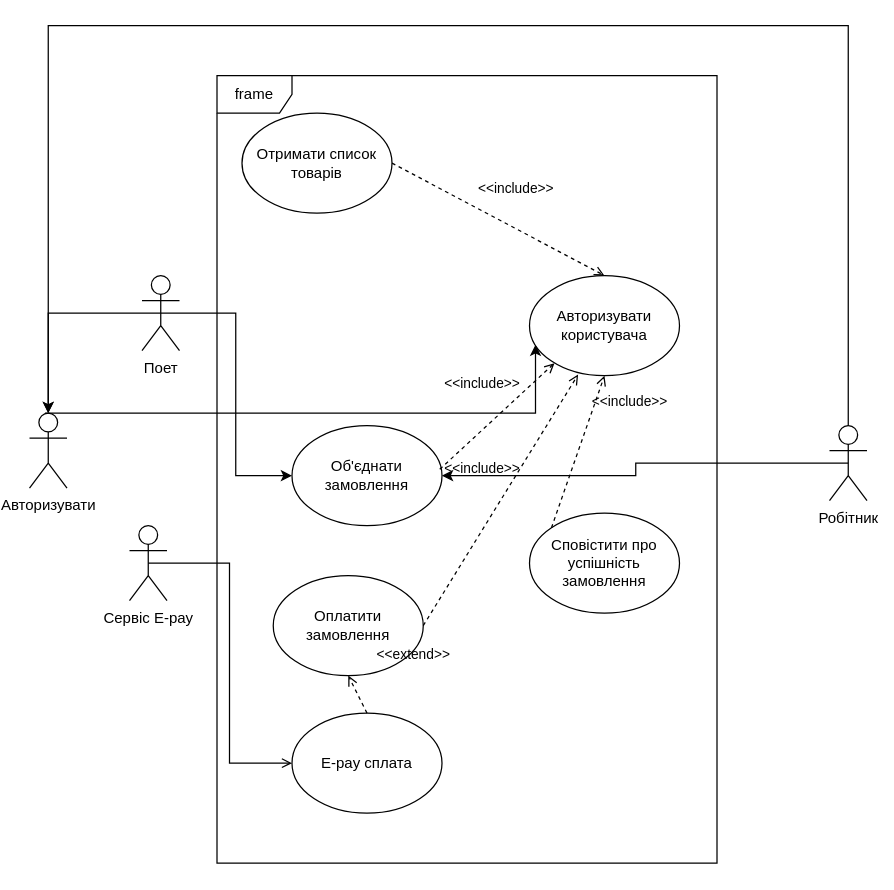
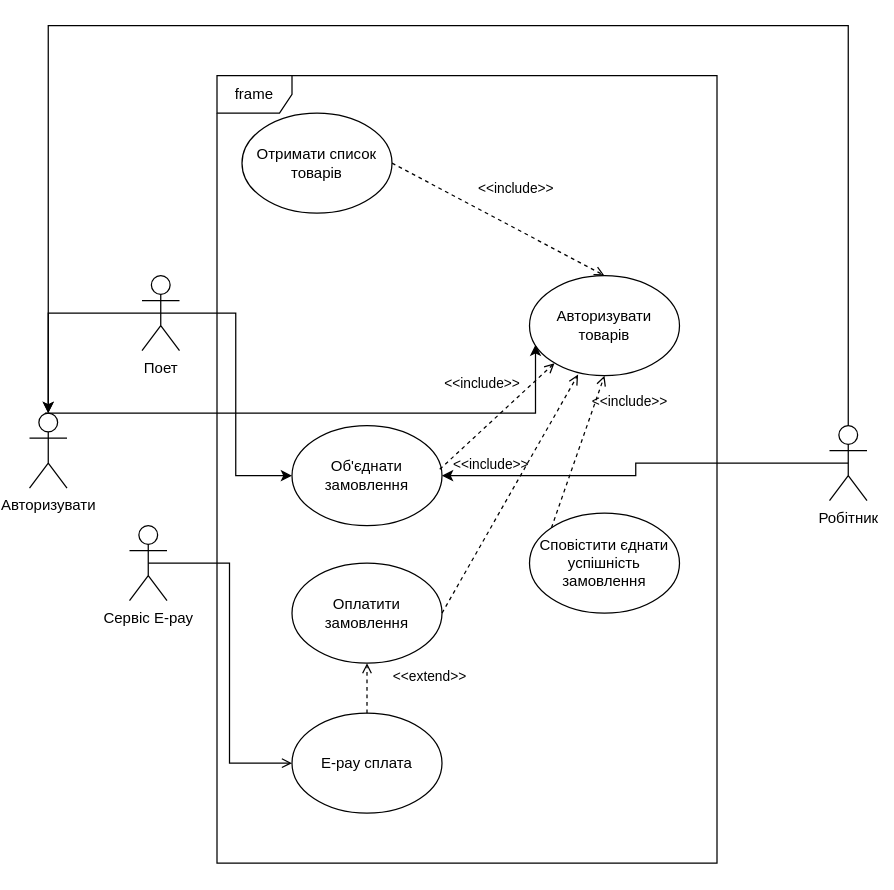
  <mxCell id="0" />
  <mxCell id="1" parent="0" />
  <mxCell id="2" value="Авторизувати" style="shape=umlActor;verticalLabelPosition=bottom;verticalAlign=top;html=1;outlineConnect=0;" vertex="1" parent="1"><mxGeometry x="20" y="330" width="30" height="60" as="geometry" /></mxCell>
  <mxCell id="3" style="edgeStyle=orthogonalEdgeStyle;rounded=0;orthogonalLoop=1;jettySize=auto;html=1;exitX=0.5;exitY=0.5;exitDx=0;exitDy=0;exitPerimeter=0;" edge="1" parent="1" source="5" target="2"><mxGeometry relative="1" as="geometry" /></mxCell>
  <mxCell id="4" style="edgeStyle=orthogonalEdgeStyle;rounded=0;orthogonalLoop=1;jettySize=auto;html=1;exitX=0.5;exitY=0.5;exitDx=0;exitDy=0;exitPerimeter=0;entryX=0;entryY=0.5;entryDx=0;entryDy=0;" edge="1" parent="1" source="5" target="14"><mxGeometry relative="1" as="geometry" /></mxCell>
  <mxCell id="5" value="Поет" style="shape=umlActor;verticalLabelPosition=bottom;verticalAlign=top;html=1;outlineConnect=0;" vertex="1" parent="1"><mxGeometry x="110" y="220" width="30" height="60" as="geometry" /></mxCell>
  <mxCell id="6" style="edgeStyle=orthogonalEdgeStyle;rounded=0;orthogonalLoop=1;jettySize=auto;html=1;exitX=0.5;exitY=0.5;exitDx=0;exitDy=0;exitPerimeter=0;" edge="1" parent="1" source="7" target="14"><mxGeometry relative="1" as="geometry" /></mxCell>
  <mxCell id="7" value="Робітник" style="shape=umlActor;verticalLabelPosition=bottom;verticalAlign=top;html=1;outlineConnect=0;" vertex="1" parent="1"><mxGeometry x="660" y="340" width="30" height="60" as="geometry" /></mxCell>
  <mxCell id="8" style="edgeStyle=orthogonalEdgeStyle;rounded=0;orthogonalLoop=1;jettySize=auto;html=1;exitX=0.5;exitY=0.5;exitDx=0;exitDy=0;exitPerimeter=0;entryX=0;entryY=0.5;entryDx=0;entryDy=0;endArrow=open;" edge="1" parent="1" source="9" target="16"><mxGeometry relative="1" as="geometry" /></mxCell>
  <mxCell id="9" value="Сервіс E-pay" style="shape=umlActor;verticalLabelPosition=bottom;verticalAlign=top;html=1;outlineConnect=0;" vertex="1" parent="1"><mxGeometry x="100" y="420" width="30" height="60" as="geometry" /></mxCell>
  <mxCell id="10" value="frame" style="shape=umlFrame;whiteSpace=wrap;html=1;pointerEvents=0;" vertex="1" parent="1"><mxGeometry x="170" y="60" width="400" height="630" as="geometry" /></mxCell>
  <mxCell id="11" value="Отримати список товарів" style="ellipse;whiteSpace=wrap;html=1;" vertex="1" parent="1"><mxGeometry x="190" y="90" width="120" height="80" as="geometry" /></mxCell>
- <mxCell id="12" value="Авторизувати користувача" style="ellipse;whiteSpace=wrap;html=1;" vertex="1" parent="1"><mxGeometry x="420" y="220" width="120" height="80" as="geometry" /></mxCell>
- <mxCell id="13" value="Сповістити про успішність замовлення" style="ellipse;whiteSpace=wrap;html=1;" vertex="1" parent="1"><mxGeometry x="420" y="410" width="120" height="80" as="geometry" /></mxCell>
+ <mxCell id="12" value="Авторизувати товарів" style="ellipse;whiteSpace=wrap;html=1;" vertex="1" parent="1"><mxGeometry x="420" y="220" width="120" height="80" as="geometry" /></mxCell>
+ <mxCell id="13" value="Сповістити єднати успішність замовлення" style="ellipse;whiteSpace=wrap;html=1;" vertex="1" parent="1"><mxGeometry x="420" y="410" width="120" height="80" as="geometry" /></mxCell>
  <mxCell id="14" value="Об'єднати замовлення" style="ellipse;whiteSpace=wrap;html=1;" vertex="1" parent="1"><mxGeometry x="230" y="340" width="120" height="80" as="geometry" /></mxCell>
- <mxCell id="15" value="Оплатити замовлення" style="ellipse;whiteSpace=wrap;html=1;" vertex="1" parent="1"><mxGeometry x="215" y="460" width="120" height="80" as="geometry" /></mxCell>
+ <mxCell id="15" value="Оплатити замовлення" style="ellipse;whiteSpace=wrap;html=1;" vertex="1" parent="1"><mxGeometry x="230" y="450" width="120" height="80" as="geometry" /></mxCell>
  <mxCell id="16" value="E-pay сплата" style="ellipse;whiteSpace=wrap;html=1;" vertex="1" parent="1"><mxGeometry x="230" y="570" width="120" height="80" as="geometry" /></mxCell>
  <mxCell id="17" style="edgeStyle=orthogonalEdgeStyle;rounded=0;orthogonalLoop=1;jettySize=auto;html=1;exitX=0.5;exitY=0;exitDx=0;exitDy=0;exitPerimeter=0;entryX=0.5;entryY=0;entryDx=0;entryDy=0;entryPerimeter=0;" edge="1" parent="1" source="7" target="2"><mxGeometry relative="1" as="geometry"><Array as="points"><mxPoint x="675" y="20" /><mxPoint x="35" y="20" /></Array></mxGeometry></mxCell>
  <mxCell id="18" value="&amp;lt;&amp;lt;extend&amp;gt;&amp;gt;" style="html=1;verticalAlign=bottom;labelBackgroundColor=none;endArrow=open;endFill=0;dashed=1;rounded=0;exitX=0.5;exitY=0;exitDx=0;exitDy=0;entryX=0.5;entryY=1;entryDx=0;entryDy=0;" edge="1" parent="1" source="16" target="15"><mxGeometry y="-50" width="160" relative="1" as="geometry"><mxPoint x="290" y="520" as="sourcePoint" /><mxPoint x="450" y="520" as="targetPoint" /><mxPoint as="offset" /></mxGeometry></mxCell>
  <mxCell id="19" value="&amp;lt;&amp;lt;include&amp;gt;&amp;gt;" style="html=1;verticalAlign=bottom;labelBackgroundColor=none;endArrow=open;endFill=0;dashed=1;rounded=0;exitX=1;exitY=0.5;exitDx=0;exitDy=0;entryX=0.5;entryY=0;entryDx=0;entryDy=0;" edge="1" parent="1" source="11" target="12"><mxGeometry x="0.048" y="21" width="160" relative="1" as="geometry"><mxPoint x="280" y="380" as="sourcePoint" /><mxPoint x="440" y="380" as="targetPoint" /><mxPoint as="offset" /></mxGeometry></mxCell>
  <mxCell id="20" value="&amp;lt;&amp;lt;include&amp;gt;&amp;gt;" style="html=1;verticalAlign=bottom;labelBackgroundColor=none;endArrow=open;endFill=0;dashed=1;rounded=0;exitX=0.985;exitY=0.437;exitDx=0;exitDy=0;exitPerimeter=0;" edge="1" parent="1" source="14"><mxGeometry x="0.048" y="21" width="160" relative="1" as="geometry"><mxPoint x="370" y="150" as="sourcePoint" /><mxPoint x="440" y="290" as="targetPoint" /><mxPoint as="offset" /></mxGeometry></mxCell>
  <mxCell id="21" value="&amp;lt;&amp;lt;include&amp;gt;&amp;gt;" style="html=1;verticalAlign=bottom;labelBackgroundColor=none;endArrow=open;endFill=0;dashed=1;rounded=0;exitX=1;exitY=0.5;exitDx=0;exitDy=0;entryX=0.324;entryY=0.99;entryDx=0;entryDy=0;entryPerimeter=0;" edge="1" parent="1" source="15" target="12"><mxGeometry x="0.048" y="21" width="160" relative="1" as="geometry"><mxPoint x="380" y="160" as="sourcePoint" /><mxPoint x="510" y="250" as="targetPoint" /><mxPoint as="offset" /></mxGeometry></mxCell>
  <mxCell id="22" value="&amp;lt;&amp;lt;include&amp;gt;&amp;gt;" style="html=1;verticalAlign=bottom;labelBackgroundColor=none;endArrow=open;endFill=0;dashed=1;rounded=0;exitX=0;exitY=0;exitDx=0;exitDy=0;entryX=0.5;entryY=1;entryDx=0;entryDy=0;" edge="1" parent="1" source="13" target="12"><mxGeometry x="0.663" y="-29" width="160" relative="1" as="geometry"><mxPoint x="390" y="170" as="sourcePoint" /><mxPoint x="520" y="260" as="targetPoint" /><mxPoint as="offset" /></mxGeometry></mxCell>
  <mxCell id="23" style="edgeStyle=orthogonalEdgeStyle;rounded=0;orthogonalLoop=1;jettySize=auto;html=1;exitX=0.5;exitY=0.5;exitDx=0;exitDy=0;exitPerimeter=0;entryX=0.04;entryY=0.691;entryDx=0;entryDy=0;entryPerimeter=0;" edge="1" parent="1" target="12"><mxGeometry relative="1" as="geometry"><mxPoint x="32.36" y="329.97" as="sourcePoint" /><mxPoint x="420" y="244.05" as="targetPoint" /><Array as="points"><mxPoint x="425" y="330" /></Array></mxGeometry></mxCell>
